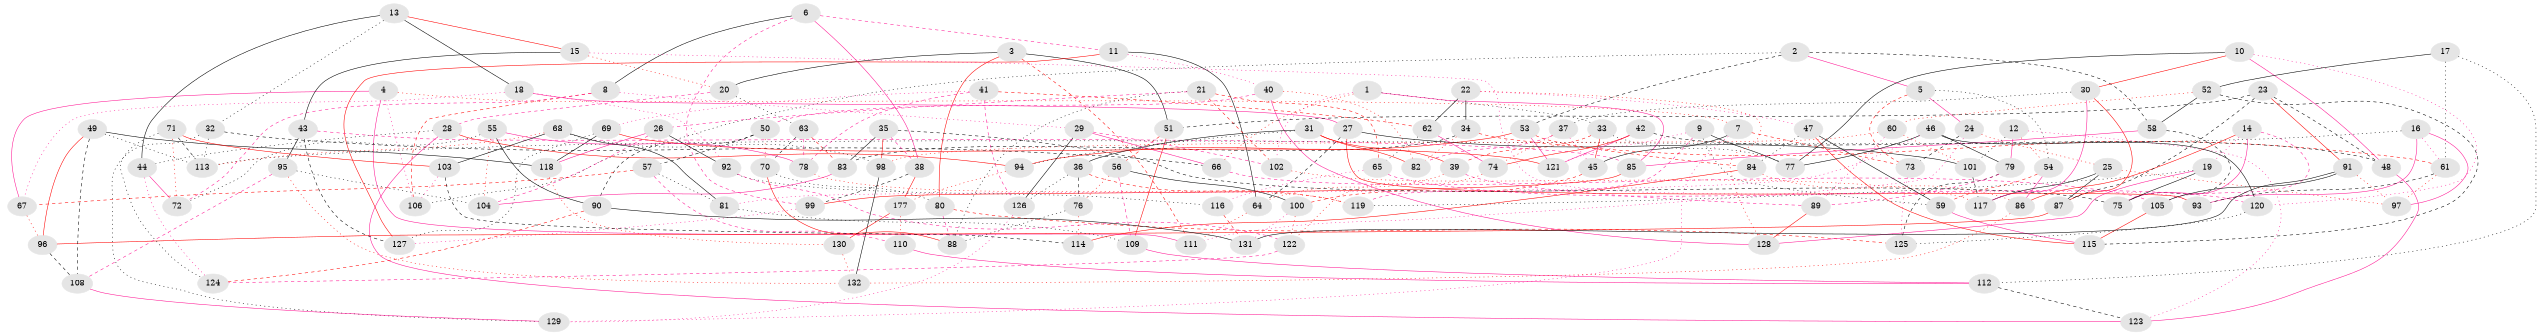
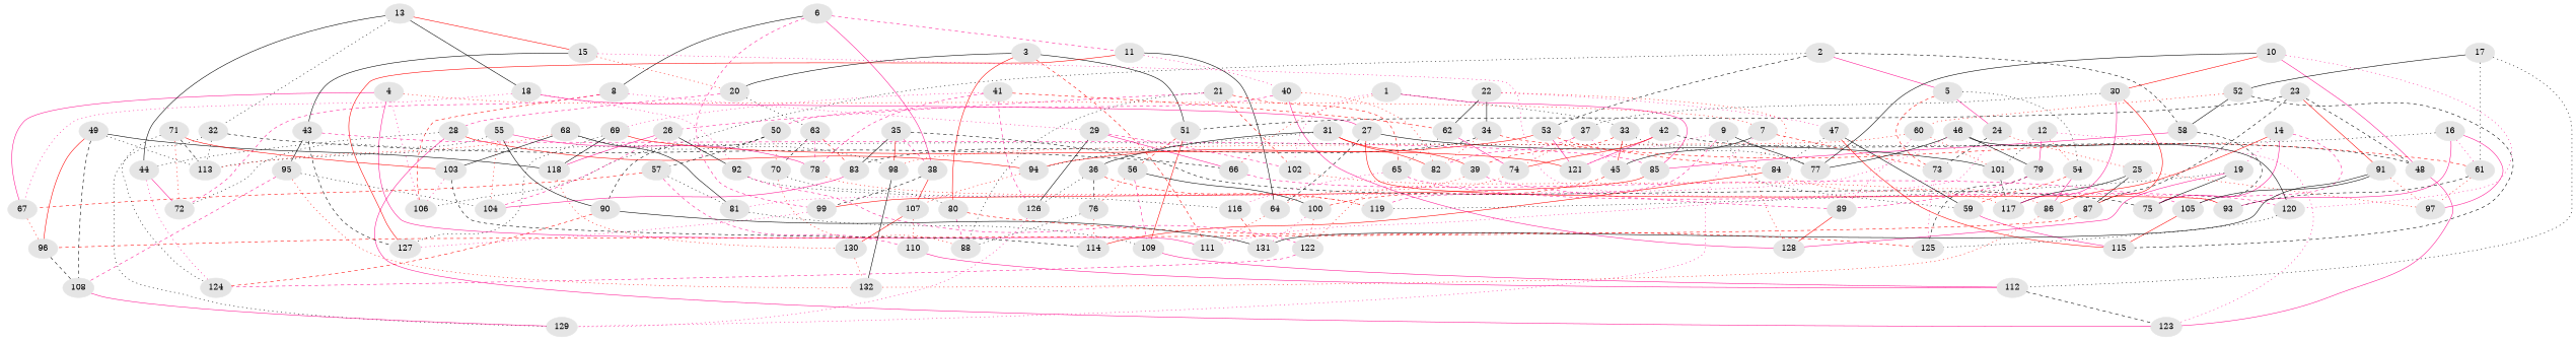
  graph {
    node [color=gray90 style=filled]
    edge [color=black style=solid]
    1
    33
    66
    85
    102
    45
    77
    39
    105
    99
    117
    2
    5
    53
    58
    106
    24
    54
    73
    121
    94
    84
    75
    3
    20
    51
    80
    111
    28
    63
    56
    109
    88
    125
    4
    7
    67
    129
    96
    25
    59
    86
    6
    8
    11
    38
    29
    72
    40
    64
    127
-   107 [label=177]
+   107
    100
    126
    9
    119
    115
    10
    30
    48
    120
    87
    37
    123
    128
    82
    50
    12
    79
    101
    89
    13
    15
    18
    32
    44
    43
    93
    27
    92
    113
    124
    14
    19
    132
    95
    16
    61
    97
    17
    52
    112
    60
    116
    122
    83
    78
    70
    21
    26
    65
    104
    118
    22
    34
    47
    62
    74
    23
    91
    131
    130
    31
    36
    76
    35
    98
    114
    110
    57
    90
    41
    69
    42
    108
    46
    81
    49
    55
    68
    103
    71
    1 -- 33 [style=dotted]
    1 -- 66 [color=red style=dotted]
    1 -- 85 [color=deeppink]
    1 -- 102 [color=deeppink style=dotted]
    33 -- 45 [color=red]
    33 -- 77 [style=dotted]
    33 -- 39 [color=red style=dashed]
    66 -- 105 [color=deeppink style=dashed]
    85 -- 99 [color=red]
    102 -- 117 [color=red style=dotted]
    45 -- 100 [color=red style=dashed]
    39 -- 64 [color=red style=dotted]
    39 -- 89 [color=deeppink style=dashed]
    105 -- 115 [color=red]
    99 -- 127 [color=deeppink style=dotted]
    2 -- 5 [color=deeppink]
    2 -- 53 [style=dashed]
    2 -- 58 [style=dashed]
    2 -- 106 [style=dotted]
    5 -- 24 [color=deeppink]
    5 -- 54 [style=dotted]
    5 -- 73 [color=red style=dashed]
    53 -- 121 [color=deeppink]
    53 -- 94 [color=red]
    53 -- 84 [color=red style=dashed]
    58 -- 85 [color=deeppink]
    58 -- 75 [style=dashed]
    24 -- 73 [style=dashed]
    24 -- 111 [color=deeppink style=dotted]
    24 -- 25 [color=red style=dotted]
    54 -- 59 [color=red style=dashed]
    54 -- 86 [color=deeppink]
    73 -- 125 [color=deeppink style=dotted]
    94 -- 107 [color=red style=dotted]
    84 -- 86 [color=red style=dotted]
    84 -- 114 [color=red]
    3 -- 20
    3 -- 51
    3 -- 80 [color=red]
    3 -- 111 [color=red style=dashed]
    20 -- 28 [color=deeppink style=dashed]
    20 -- 63 [style=dotted]
    51 -- 56 [color=red style=dashed]
    51 -- 109 [color=red]
    80 -- 88 [color=deeppink style=dashed]
    80 -- 125 [color=red style=dashed]
    28 -- 94 [color=red]
    28 -- 123 [color=deeppink]
    28 -- 44 [style=dotted]
    63 -- 83 [color=red style=dashed]
    63 -- 78 [color=deeppink style=dashed]
    63 -- 70 [style=dashed]
    56 -- 109 [color=deeppink style=dashed]
    56 -- 100
    56 -- 76 [color=red style=dotted]
    109 -- 112 [color=deeppink]
    4 -- 106 [color=deeppink style=dotted]
    4 -- 111 [color=deeppink]
    4 -- 7 [color=red style=dotted]
    4 -- 67 [color=deeppink]
    7 -- 45
    7 -- 73 [color=red style=dashed]
    7 -- 129 [color=deeppink style=dotted]
    67 -- 96 [color=red style=dotted]
    96 -- 108 [style=dashed]
    25 -- 117
    25 -- 87
    25 -- 97 [color=red style=dotted]
    59 -- 115 [color=deeppink]
    86 -- 132 [color=red style=dotted]
    6 -- 99 [color=deeppink style=dashed]
    6 -- 8
    6 -- 11 [color=deeppink style=dashed]
    6 -- 38 [color=deeppink]
    8 -- 106 [color=red style=dashed]
    8 -- 29 [color=deeppink style=dotted]
    8 -- 72 [color=deeppink style=dashed]
    11 -- 40 [color=deeppink style=dotted]
    11 -- 64
    11 -- 127 [color=red]
    38 -- 99 [style=dashed]
    38 -- 107 [color=red]
    29 -- 66 [color=deeppink]
    29 -- 102 [color=deeppink style=dashed]
    29 -- 126
    40 -- 128 [color=deeppink]
    40 -- 82 [color=red style=dotted]
    40 -- 50 [color=deeppink style=dashed]
    64 -- 111 [color=red style=dotted]
    107 -- 130 [color=red]
    107 -- 110 [color=red style=dotted]
    100 -- 122 [color=red style=dotted]
    100 -- 131 [color=deeppink style=dotted]
    126 -- 129 [color=deeppink style=dotted]
    9 -- 77
    9 -- 121 [color=deeppink style=dotted]
    9 -- 59 [style=dotted]
    9 -- 119 [color=deeppink style=dashed]
    10 -- 77
    10 -- 30 [color=red]
    10 -- 48 [color=deeppink]
    10 -- 120 [color=deeppink style=dotted]
    30 -- 117 [color=deeppink]
    30 -- 87 [color=red]
    30 -- 37 [style=dotted]
    48 -- 123 [color=deeppink]
    120 -- 125 [style=dotted]
-   87 -- 96 [color=red]
+   87 -- 96 [color=red style=dashed]
    37 -- 45 [color=deeppink style=dotted]
    37 -- 82 [color=deeppink style=dashed]
    37 -- 74 [color=red style=dotted]
    50 -- 70 [color=red style=dotted]
    50 -- 57 [style=dashed]
    50 -- 90 [style=dashed]
    12 -- 54 [color=red style=dotted]
    12 -- 123 [color=deeppink style=dotted]
    12 -- 79 [color=deeppink]
    12 -- 101 [style=dotted]
    79 -- 125 [style=dashed]
    79 -- 89 [color=deeppink style=dashed]
    101 -- 117 [style=dashed]
    89 -- 128 [color=red]
    13 -- 15 [color=red]
    13 -- 18
    13 -- 32 [style=dotted]
    13 -- 44
    15 -- 20 [color=red style=dotted]
    15 -- 43
    15 -- 93 [color=deeppink style=dotted]
    18 -- 67 [color=deeppink style=dotted]
    18 -- 27 [color=deeppink]
    18 -- 92 [color=deeppink style=dotted]
    32 -- 66 [style=dashed]
    32 -- 129 [style=dotted]
    32 -- 113 [style=dotted]
    44 -- 72 [color=deeppink]
    44 -- 124 [color=deeppink style=dotted]
    43 -- 85 [color=deeppink style=dashed]
    43 -- 127 [style=dashed]
    43 -- 95
    27 -- 64 [style=dashed]
    27 -- 101
    27 -- 93 [color=red]
    92 -- 116 [style=dotted]
    92 -- 122 [color=deeppink style=dashed]
    14 -- 105 [color=deeppink style=dashed]
    14 -- 75 [color=deeppink]
    14 -- 86 [color=red]
    14 -- 19 [color=deeppink style=dotted]
    19 -- 75
    19 -- 119 [style=dotted]
    19 -- 128 [color=deeppink]
    95 -- 132 [color=red style=dotted]
    95 -- 104 [style=dotted]
    95 -- 108 [color=deeppink style=dashed]
    16 -- 93 [color=deeppink]
    16 -- 113 [style=dotted]
    16 -- 61 [color=deeppink style=dotted]
    16 -- 97 [color=deeppink]
    61 -- 93 [style=dashed]
    61 -- 97 [color=red style=dotted]
    17 -- 61 [style=dotted]
    17 -- 52
    17 -- 112 [style=dotted]
    52 -- 58
    52 -- 115 [style=dashed]
    52 -- 60 [color=red style=dotted]
    112 -- 123 [style=dashed]
    60 -- 101 [color=red style=dotted]
    60 -- 89 [color=deeppink style=dotted]
    60 -- 98 [color=red style=dotted]
    116 -- 131 [color=red style=dashed]
    122 -- 124 [color=deeppink style=dashed]
    83 -- 104 [color=deeppink]
    78 -- 119 [color=red style=dotted]
    70 -- 80 [style=dotted]
-   70 -- 88 [color=red]
+   70 -- 88 [color=red style=dotted]
    21 -- 102 [color=red style=dashed]
    21 -- 88 [style=dotted]
    21 -- 26 [color=deeppink style=dashed]
    21 -- 65 [color=red style=dashed]
    26 -- 92
    26 -- 104 [color=deeppink style=dashed]
    26 -- 118 [color=deeppink]
    65 -- 120 [color=deeppink style=dashed]
    65 -- 116 [color=deeppink style=dotted]
    118 -- 130 [color=red style=dotted]
    22 -- 128 [color=red style=dotted]
    22 -- 34
    22 -- 47 [color=deeppink style=dotted]
    22 -- 62
    34 -- 82 [color=red style=dotted]
    34 -- 61 [color=red style=dashed]
    34 -- 83 [style=dashed]
    47 -- 84 [style=dotted]
    47 -- 59
    47 -- 115 [color=red]
    62 -- 65 [style=dotted]
    62 -- 74 [color=deeppink]
    74 -- 122 [color=red style=dotted]
    23 -- 51 [style=dashed]
    23 -- 48 [style=dashed]
    23 -- 87 [style=dashed]
    23 -- 91 [color=red]
    91 -- 105
    91 -- 97 [color=red style=dotted]
    91 -- 131
    130 -- 132 [color=red style=dotted]
    31 -- 39 [color=red]
    31 -- 94 [style=dotted]
    31 -- 82 [color=red]
    31 -- 36
    36 -- 126 [style=dotted]
    36 -- 119 [color=red style=dashed]
    36 -- 76 [style=dashed]
    76 -- 88 [style=dotted]
    76 -- 114 [color=red style=dotted]
    35 -- 75 [style=dashed]
    35 -- 38 [color=deeppink style=dashed]
    35 -- 83
    35 -- 98 [color=red]
    98 -- 132
    110 -- 112 [color=deeppink]
    57 -- 67 [color=red style=dashed]
    57 -- 110 [color=deeppink style=dashed]
    57 -- 81 [style=dotted]
    90 -- 124 [color=red style=dashed]
    90 -- 131
    41 -- 126 [color=deeppink style=dashed]
    41 -- 78 [color=deeppink style=dashed]
    41 -- 62 [color=red style=dashed]
    41 -- 69 [color=deeppink style=dotted]
    69 -- 121 [color=red]
    69 -- 127 [style=dotted]
    69 -- 118
    42 -- 121 [color=deeppink]
    42 -- 48 [style=dashed]
    42 -- 74 [color=red]
    108 -- 129 [color=deeppink]
    46 -- 77
    46 -- 120
    46 -- 79
    46 -- 81 [color=deeppink style=dotted]
    81 -- 109 [style=dotted]
    49 -- 96 [color=red]
    49 -- 113 [style=dotted]
    49 -- 118
    49 -- 108 [style=dashed]
    55 -- 72 [style=dotted]
    55 -- 78 [color=deeppink]
    55 -- 104 [color=red style=dotted]
    55 -- 90
    68 -- 113 [color=red style=dotted]
    68 -- 98 [style=dotted]
    68 -- 81
    68 -- 103
    103 -- 106 [color=deeppink style=dotted]
    103 -- 114 [style=dashed]
    71 -- 72 [color=red style=dotted]
    71 -- 113 [style=dashed]
    71 -- 124 [style=dotted]
    71 -- 103 [color=red]
  }
